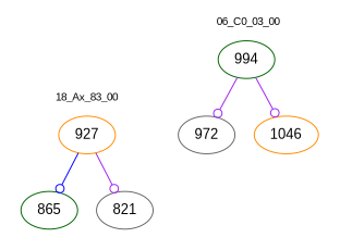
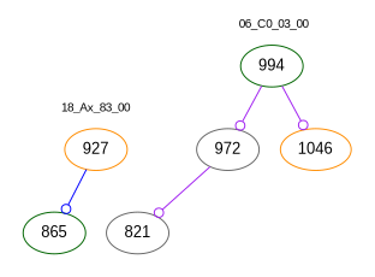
  digraph {
    fontname="Liberation Sans"
    node [color=darkorange fontname="Liberation Sans"]
    edge [arrowhead=odot color=purple fontname="Liberation Sans"]
    n1 [label=927]
    n2 [color=gray40 label=821]
    n3 [color=darkgreen label=865]
    n4 [color=darkgreen label=994]
    n5 [color=gray40 label=972]
    n6 [label=1046]
    subgraph cluster_1 {
      color=white
      fontsize=10
      label="18_Ax_83_00"
      n1
      n2
      n3
    }
    subgraph cluster_2 {
      color=white
      fontsize=10
      label="06_C0_03_00"
      n4
      n5
      n6
    }
-   n1 -> n2
+   n5 -> n2
    n1 -> n3 [color=blue]
    n4 -> n5
    n4 -> n6
  }
